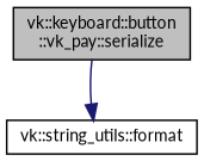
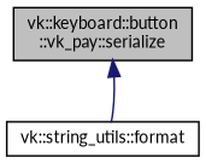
  digraph {
    rankdir=TB
    fontname=Lato
    node [color=black fontname=Lato fontsize=10 shape=record style=filled]
    n1 [fillcolor=grey75 fontcolor=black height=0.2 label="vk::keyboard::button\l::vk_pay::serialize" width=0.4]
    n2 [fillcolor=white height=0.2 label="vk::string_utils::format" width=0.4]
-   n1 -> n2 [color=midnightblue fontname=Lato fontsize=10 labelfontname=Helvetica labelfontsize=10 style=solid]
+   n2 -> n1 [color=midnightblue fontname=Lato fontsize=10 labelfontname=Helvetica labelfontsize=10 style=solid]
  }
